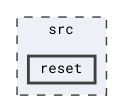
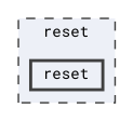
  digraph {
    compound=true
    rankdir=LR
    fontname="Roboto Mono"
    n1 [color=grey25 fillcolor="#edf0f7" fontname="Roboto Mono" fontsize=10 height=0.2 label=reset shape=box style="filled,bold" width=0.4]
    subgraph cluster_1 {
      bgcolor="#edf0f7"
      fontsize=10
-     label=src
+     label=reset
      pencolor=grey25
      style="filled,dashed"
      n1
    }
  }
